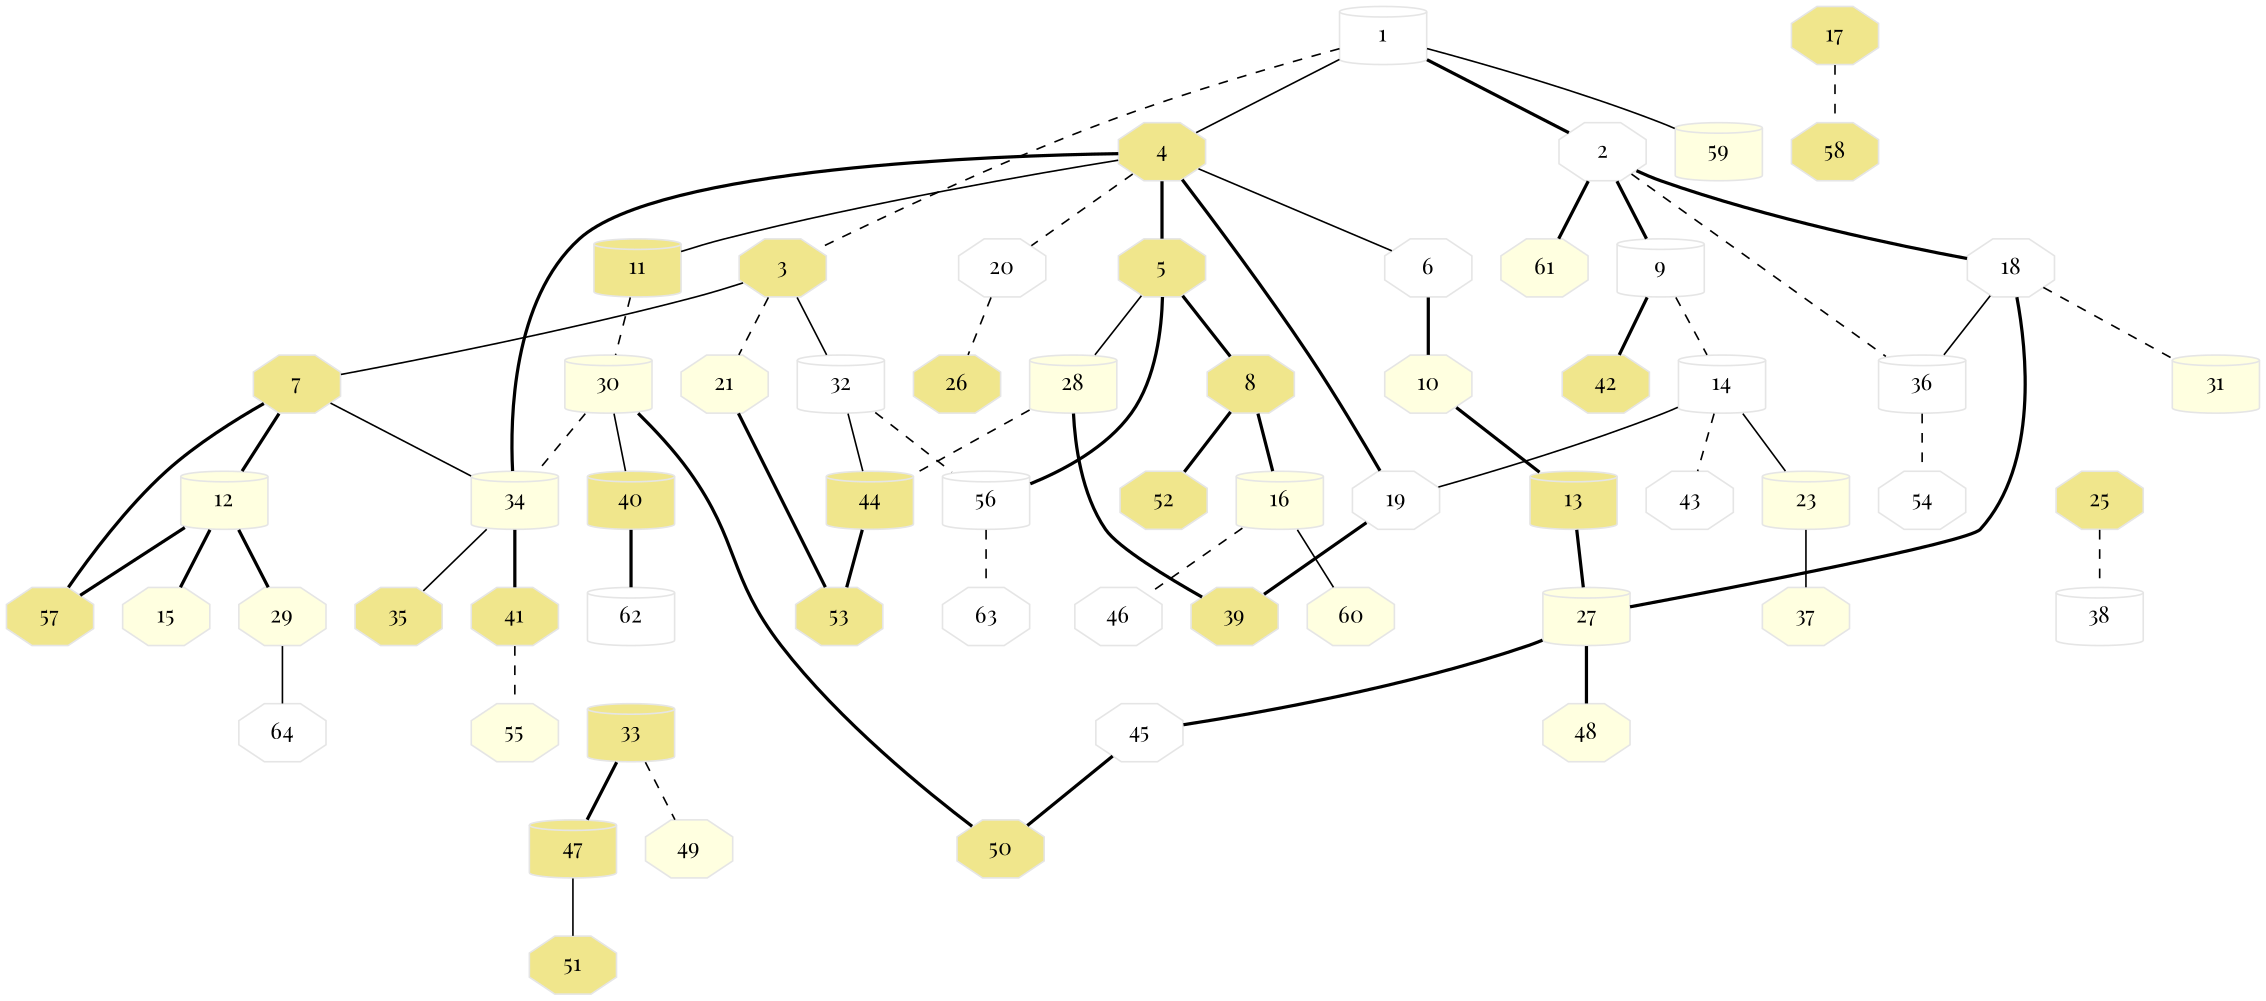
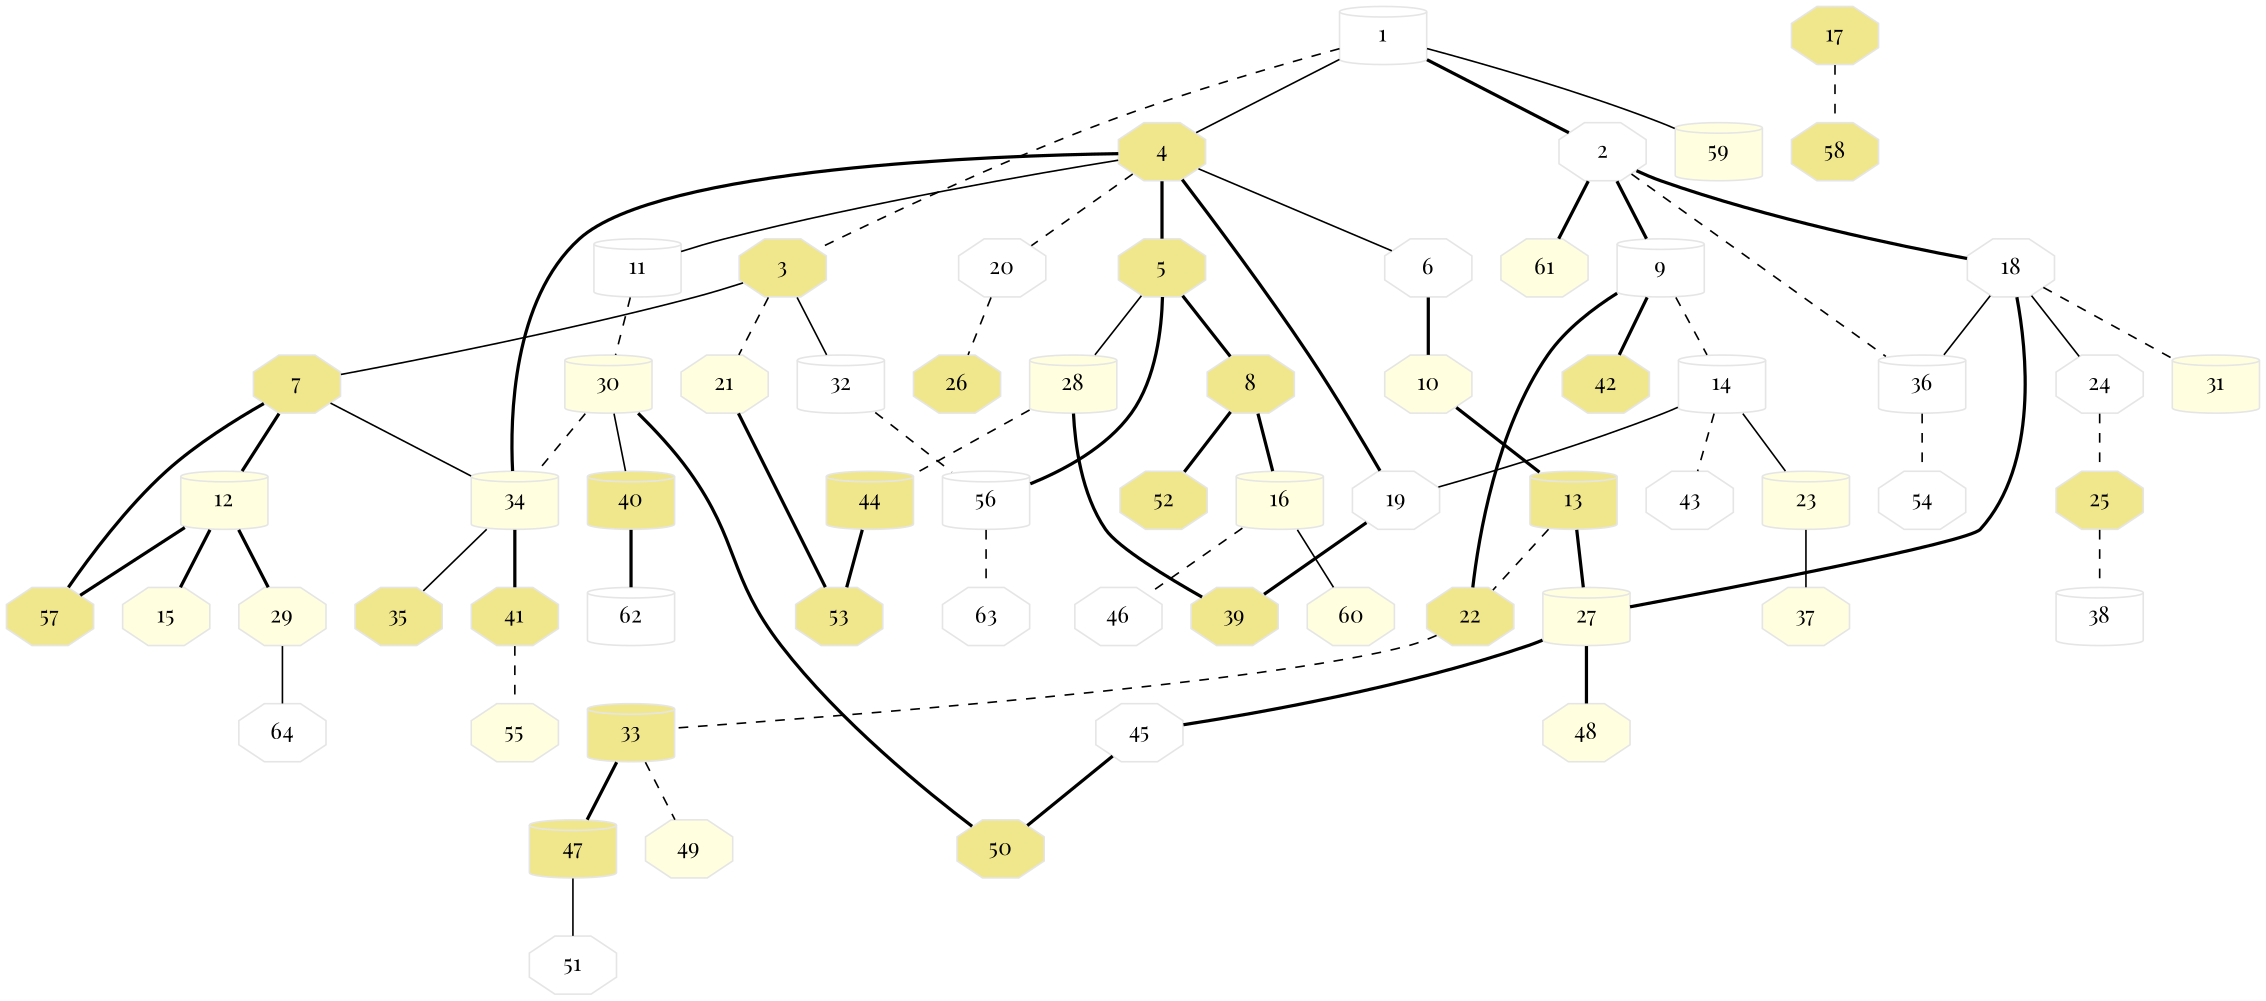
  graph {
    fontname="Playfair Display"
    node [color=gray90 fillcolor=khaki fontname="Playfair Display" shape=octagon style=filled]
    edge [fontname="Playfair Display" style=bold]
    1 [fillcolor=white shape=cylinder]
    2 [fillcolor=white]
    3
    4
    59 [fillcolor=lightyellow shape=cylinder]
    9 [fillcolor=white shape=cylinder]
    18 [fillcolor=white]
    36 [fillcolor=white shape=cylinder]
    61 [fillcolor=lightyellow]
    7
    21 [fillcolor=lightyellow]
    32 [fillcolor=white shape=cylinder]
    5
    6 [fillcolor=white]
-   11 [shape=cylinder]
+   11 [fillcolor=white shape=cylinder]
    20 [fillcolor=white]
    34 [fillcolor=lightyellow shape=cylinder]
    19 [fillcolor=white]
    14 [fillcolor=white shape=cylinder]
+   22
    42
    27 [fillcolor=lightyellow shape=cylinder]
+   24 [fillcolor=white]
    31 [fillcolor=lightyellow shape=cylinder]
    54 [fillcolor=white]
    12 [fillcolor=lightyellow shape=cylinder]
    57
    53
    56 [fillcolor=white shape=cylinder]
    44 [shape=cylinder]
    8
    28 [fillcolor=lightyellow shape=cylinder]
    10 [fillcolor=lightyellow]
    13 [shape=cylinder]
    30 [fillcolor=lightyellow shape=cylinder]
    26
    35
    41
    16 [fillcolor=lightyellow shape=cylinder]
    52
    39
    63 [fillcolor=white]
    15 [fillcolor=lightyellow]
    29 [fillcolor=lightyellow]
    17
    58
    46 [fillcolor=white]
    60 [fillcolor=lightyellow]
    23 [fillcolor=lightyellow shape=cylinder]
    43 [fillcolor=white]
    33 [shape=cylinder]
    40 [shape=cylinder]
    50
    64 [fillcolor=white]
    45 [fillcolor=white]
    48 [fillcolor=lightyellow]
    37 [fillcolor=lightyellow]
    25
    47 [shape=cylinder]
    49 [fillcolor=lightyellow]
    38 [fillcolor=white shape=cylinder]
    62 [fillcolor=white shape=cylinder]
-   51
+   51 [fillcolor=white]
    55 [fillcolor=lightyellow]
    1 -- 2
    1 -- 3 [style=dashed]
    1 -- 4 [style=solid]
    1 -- 59 [style=solid]
    2 -- 9
    2 -- 18
    2 -- 36 [style=dashed]
    2 -- 61
    3 -- 7 [style=solid]
    3 -- 21 [style=dashed]
    3 -- 32 [style=solid]
    4 -- 5
    4 -- 6 [style=solid]
    4 -- 11 [style=solid]
    4 -- 20 [style=dashed]
    4 -- 34
    4 -- 19
    9 -- 14 [style=dashed]
+   9 -- 22
    9 -- 42
    18 -- 36 [style=solid]
    18 -- 27
+   18 -- 24 [style=solid]
    18 -- 31 [style=dashed]
    36 -- 54 [style=dashed]
    7 -- 34 [style=solid]
    7 -- 12
    7 -- 57
    21 -- 53
    32 -- 56 [style=dashed]
-   32 -- 44 [style=solid]
    5 -- 56
    5 -- 8
    5 -- 28 [style=solid]
    6 -- 10
    11 -- 30 [style=dashed]
    20 -- 26 [style=dashed]
    34 -- 35 [style=solid]
    34 -- 41
    19 -- 39
    14 -- 19 [style=solid]
    14 -- 23 [style=solid]
    14 -- 43 [style=dashed]
+   22 -- 33 [style=dashed]
    27 -- 45
    27 -- 48
+   24 -- 25 [style=dashed]
    12 -- 57
    12 -- 15
    12 -- 29
    56 -- 63 [style=dashed]
    44 -- 53
    8 -- 16
    8 -- 52
    28 -- 44 [style=dashed]
    28 -- 39
    10 -- 13
+   13 -- 22 [style=dashed]
    13 -- 27
    30 -- 34 [style=dashed]
    30 -- 40 [style=solid]
    30 -- 50
    41 -- 55 [style=dashed]
    16 -- 46 [style=dashed]
    16 -- 60 [style=solid]
    29 -- 64 [style=solid]
    17 -- 58 [style=dashed]
    23 -- 37 [style=solid]
    33 -- 47
    33 -- 49 [style=dashed]
    40 -- 62
    45 -- 50
    25 -- 38 [style=dashed]
    47 -- 51 [style=solid]
  }
